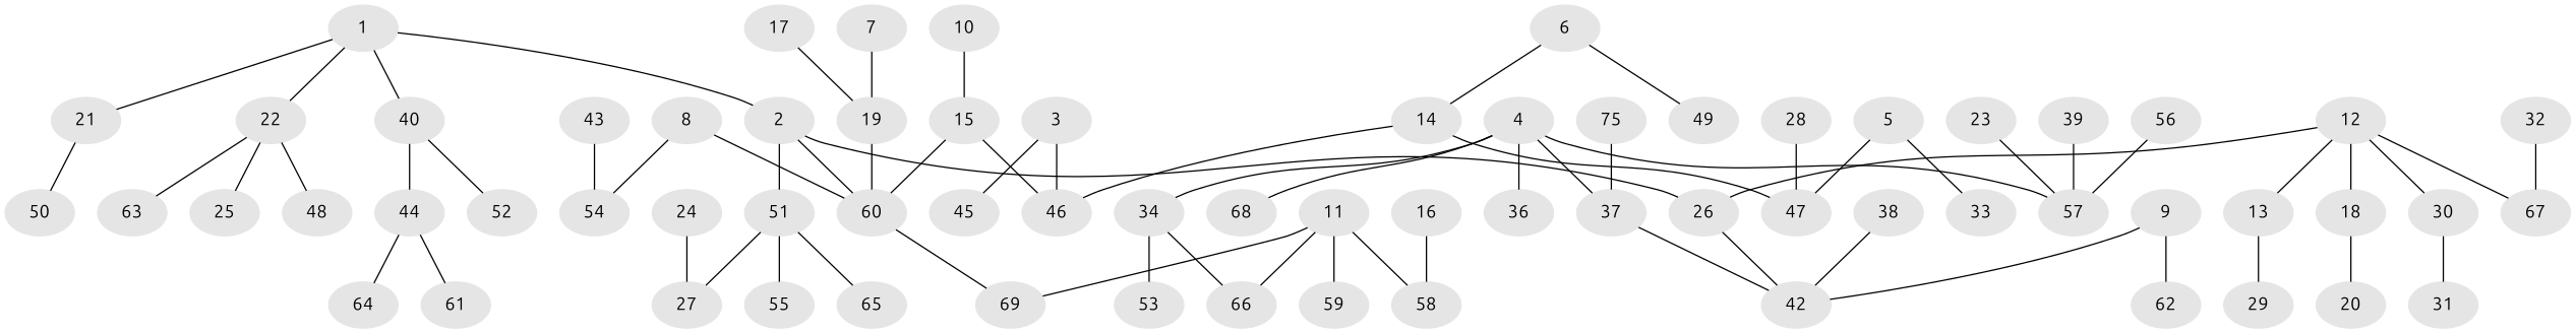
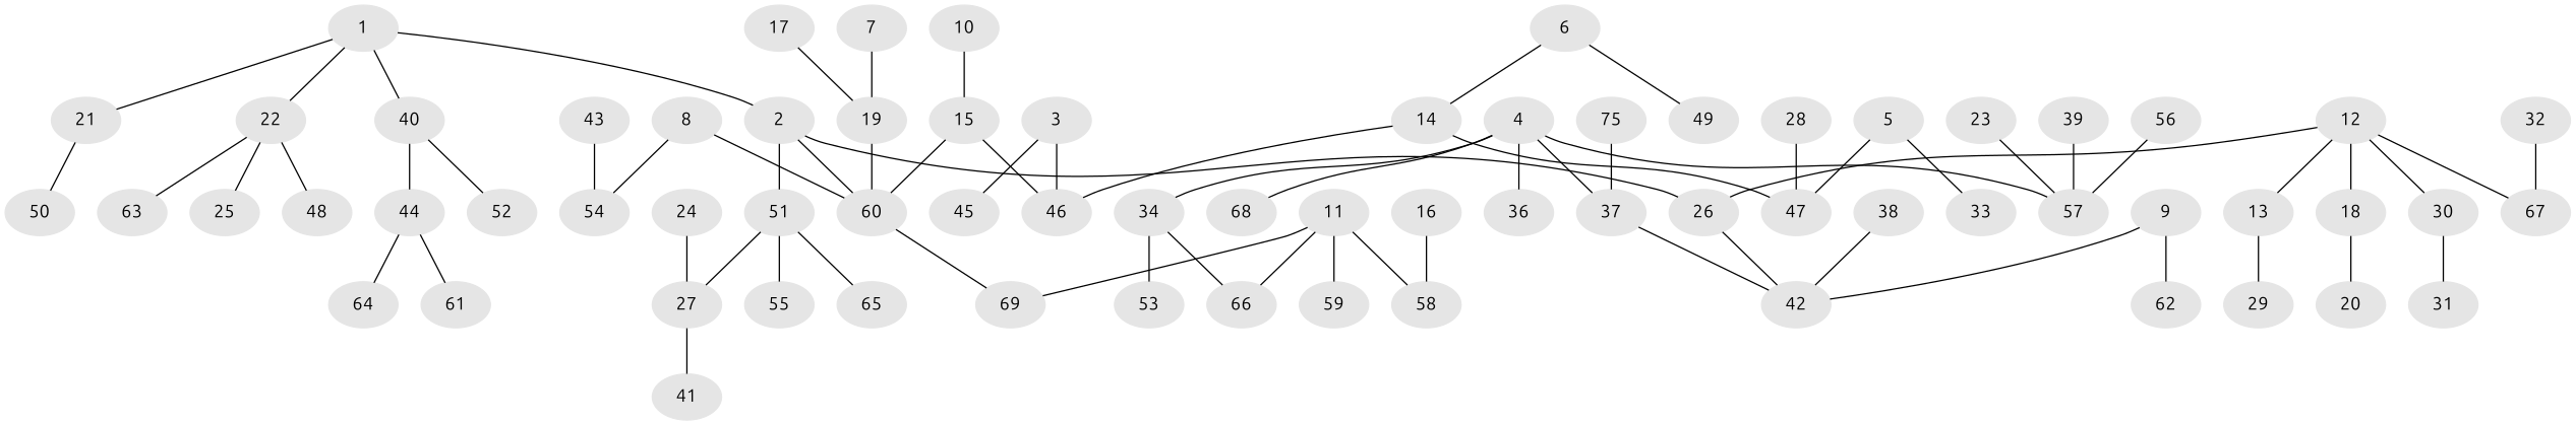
  graph {
    fontname=Ubuntu
    node [color=gray90 fontname=Ubuntu style=filled]
    edge [fontname=Ubuntu weight=1.0]
    1
    2
    21
    22
    40
    26
    51
    60
    50
    25
    48
    63
    44
    52
    42
    27
+   41
    55
    65
    69
    3
    45
    46
    4
    34
    36
    37
    57
    68
    66
    53
    5
    33
    47
    6
    14
    49
    7
    19
    8
    54
    9
    62
    10
    15
    11
    58
    59
    12
    13
    18
    30
    67
    29
    20
    31
    16
    17
    23
    24
    28
    32
    n63 [label=75]
    38
    39
    61
    64
    43
    56
    1 -- 2
    1 -- 21
    1 -- 22
    1 -- 40
    2 -- 26
    2 -- 51
    2 -- 60
    21 -- 50
    22 -- 25
    22 -- 48
    22 -- 63
    40 -- 44
    40 -- 52
    26 -- 42
    51 -- 27
    51 -- 55
    51 -- 65
    60 -- 69
    44 -- 61
    44 -- 64
+   27 -- 41
    3 -- 45
    3 -- 46
    4 -- 34
    4 -- 36
    4 -- 37
    4 -- 57
    4 -- 68
    34 -- 66
    34 -- 53
    37 -- 42
    5 -- 33
    5 -- 47
    6 -- 14
    6 -- 49
    14 -- 46
    14 -- 47
    7 -- 19
    19 -- 60
    8 -- 60
    8 -- 54
    9 -- 42
    9 -- 62
    10 -- 15
    15 -- 60
    15 -- 46
    11 -- 69
    11 -- 66
    11 -- 58
    11 -- 59
    12 -- 26
    12 -- 13
    12 -- 18
    12 -- 30
    12 -- 67
    13 -- 29
    18 -- 20
    30 -- 31
    16 -- 58
    17 -- 19
    23 -- 57
    24 -- 27
    28 -- 47
    32 -- 67
    n63 -- 37
    38 -- 42
    39 -- 57
    43 -- 54
    56 -- 57
  }
